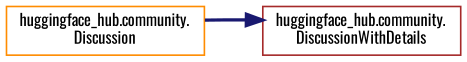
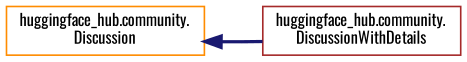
  digraph {
    rankdir=LR
    fontname=Oswald
    node [fillcolor=white fontname=Oswald fontsize=10 shape=box style=filled]
    n1 [color=darkorange height=0.2 label="huggingface_hub.community.\lDiscussion" width=0.4]
    n2 [color=brown height=0.2 label="huggingface_hub.community.\lDiscussionWithDetails" width=0.4]
-   n2 -> n1 [color=midnightblue dir=back fontname=Oswald fontsize=10 labelfontname=Helvetica labelfontsize=10 style=bold]
+   n1 -> n2 [color=midnightblue dir=back fontname=Oswald fontsize=10 labelfontname=Helvetica labelfontsize=10 style=bold]
  }
